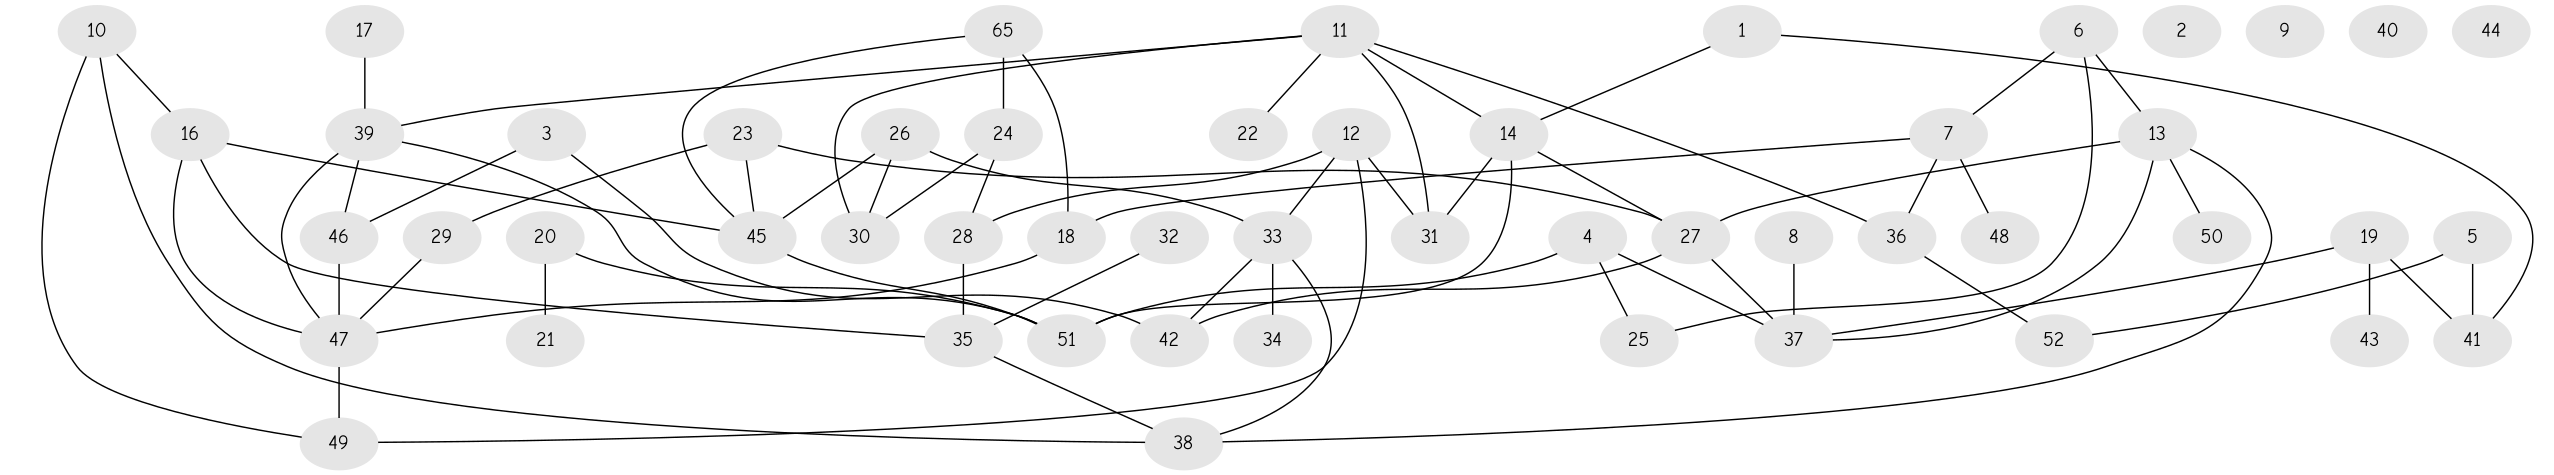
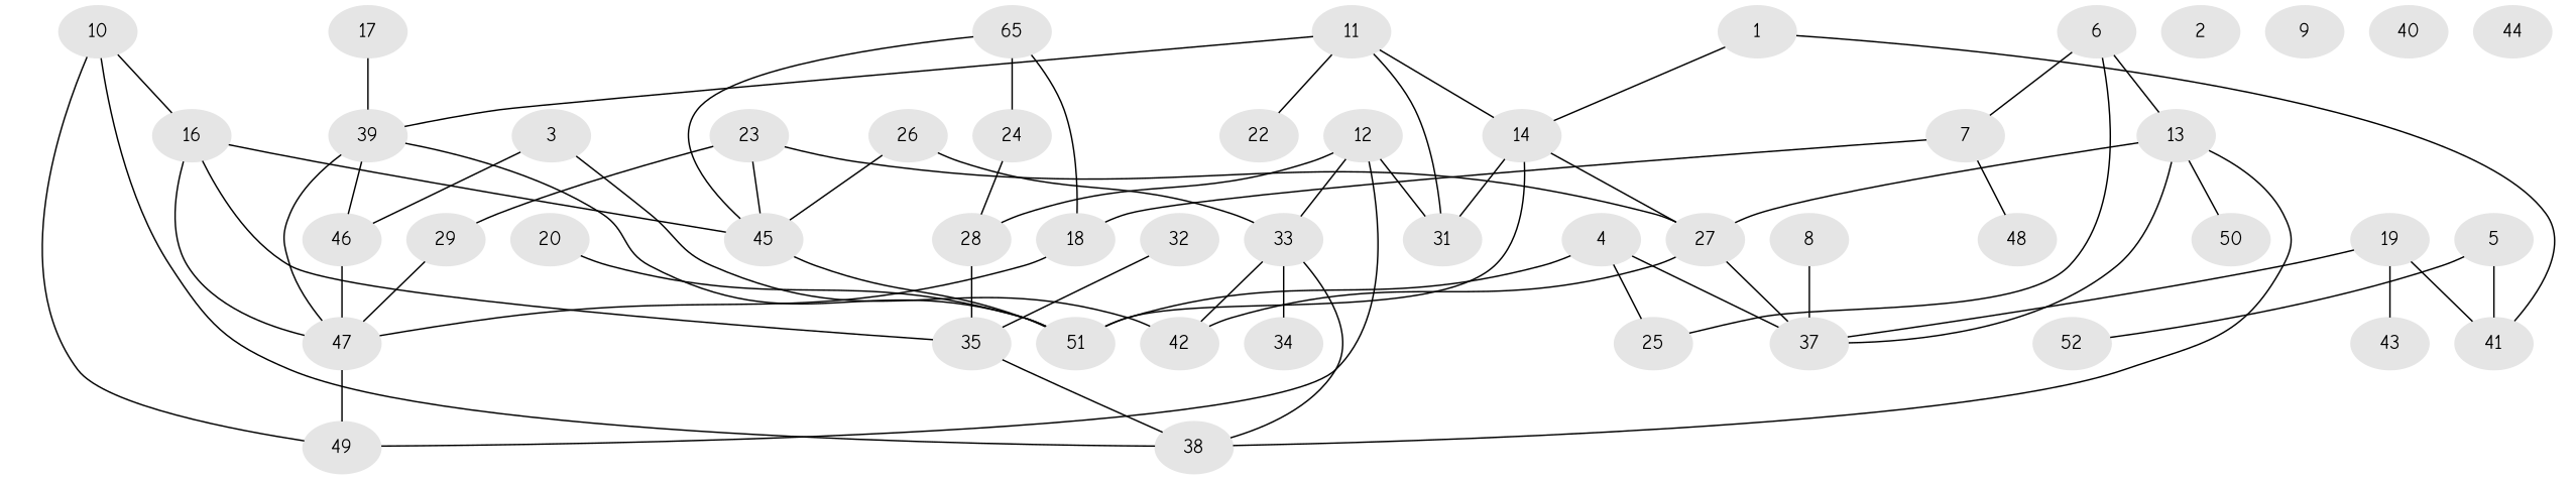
  graph {
    fontname="Comic Neue"
    node [color=gray90 fontname="Comic Neue" style=filled]
    edge [fontname="Comic Neue"]
    1
    14
    41
    51
    31
    27
    2
    3
    42
    46
    47
    4
    25
    37
    5
    52
    6
    7
    13
    18
-   36
    48
    38
    50
    8
    9
    10
    16
    49
    45
    35
    11
    22
-   30
    39
    12
    28
    33
    34
    n40 [label=65]
    24
    17
    19
    43
    20
-   21
    23
    29
    26
    32
    40
    44
    1 -- 14
    1 -- 41
    14 -- 51
    14 -- 31
    14 -- 27
    27 -- 42
    27 -- 37
    3 -- 42
    3 -- 46
    46 -- 47
    47 -- 49
    4 -- 51
    4 -- 25
    4 -- 37
    5 -- 41
    5 -- 52
    6 -- 25
    6 -- 7
    6 -- 13
    7 -- 18
-   7 -- 36
    7 -- 48
    13 -- 27
    13 -- 37
    13 -- 38
    13 -- 50
    18 -- 47
-   36 -- 52
    8 -- 37
    10 -- 38
    10 -- 16
    10 -- 49
    16 -- 47
    16 -- 45
    16 -- 35
    45 -- 51
    35 -- 38
    11 -- 14
    11 -- 31
-   11 -- 36
    11 -- 22
-   11 -- 30
    11 -- 39
    39 -- 51
    39 -- 46
    39 -- 47
    12 -- 31
    12 -- 49
    12 -- 28
    12 -- 33
    28 -- 35
    33 -- 42
    33 -- 38
    33 -- 34
    n40 -- 18
    n40 -- 45
    n40 -- 24
-   24 -- 30
    24 -- 28
    17 -- 39
    19 -- 41
    19 -- 37
    19 -- 43
    20 -- 51
-   20 -- 21
    23 -- 27
    23 -- 45
    23 -- 29
    29 -- 47
    26 -- 45
-   26 -- 30
    26 -- 33
    32 -- 35
  }
